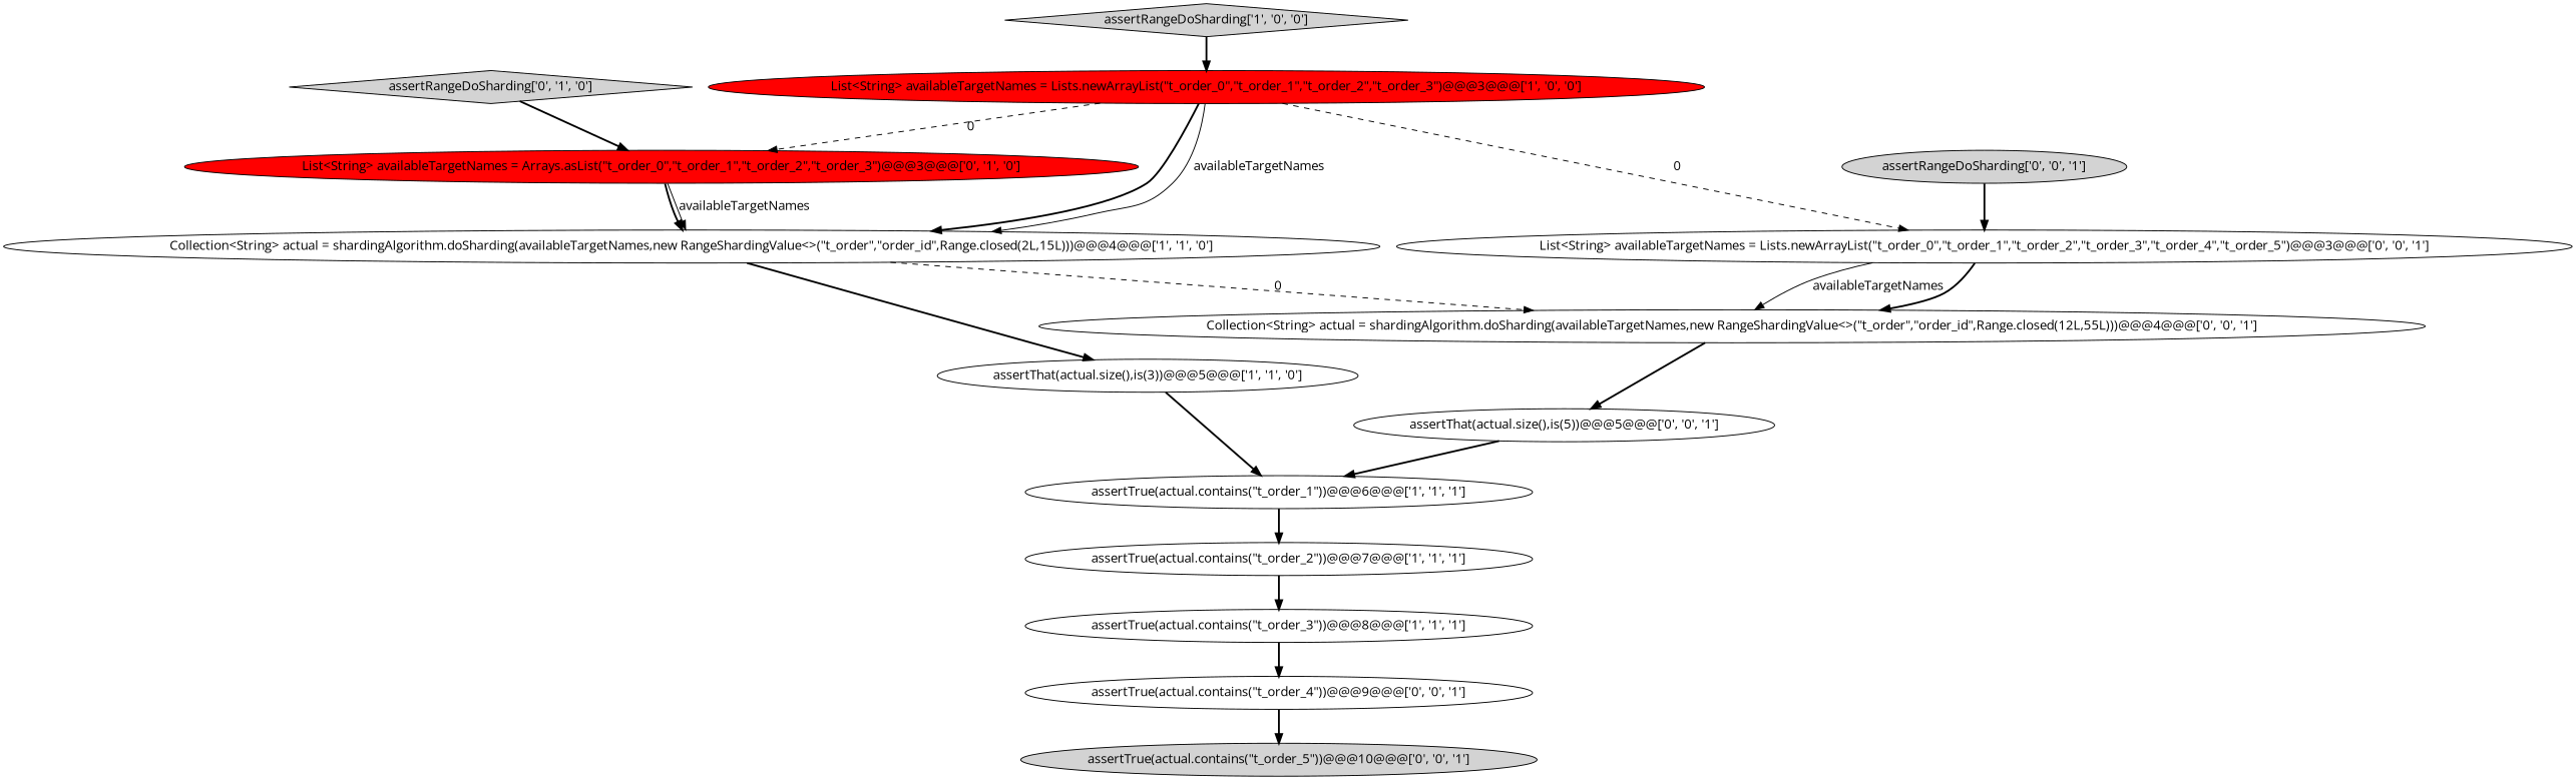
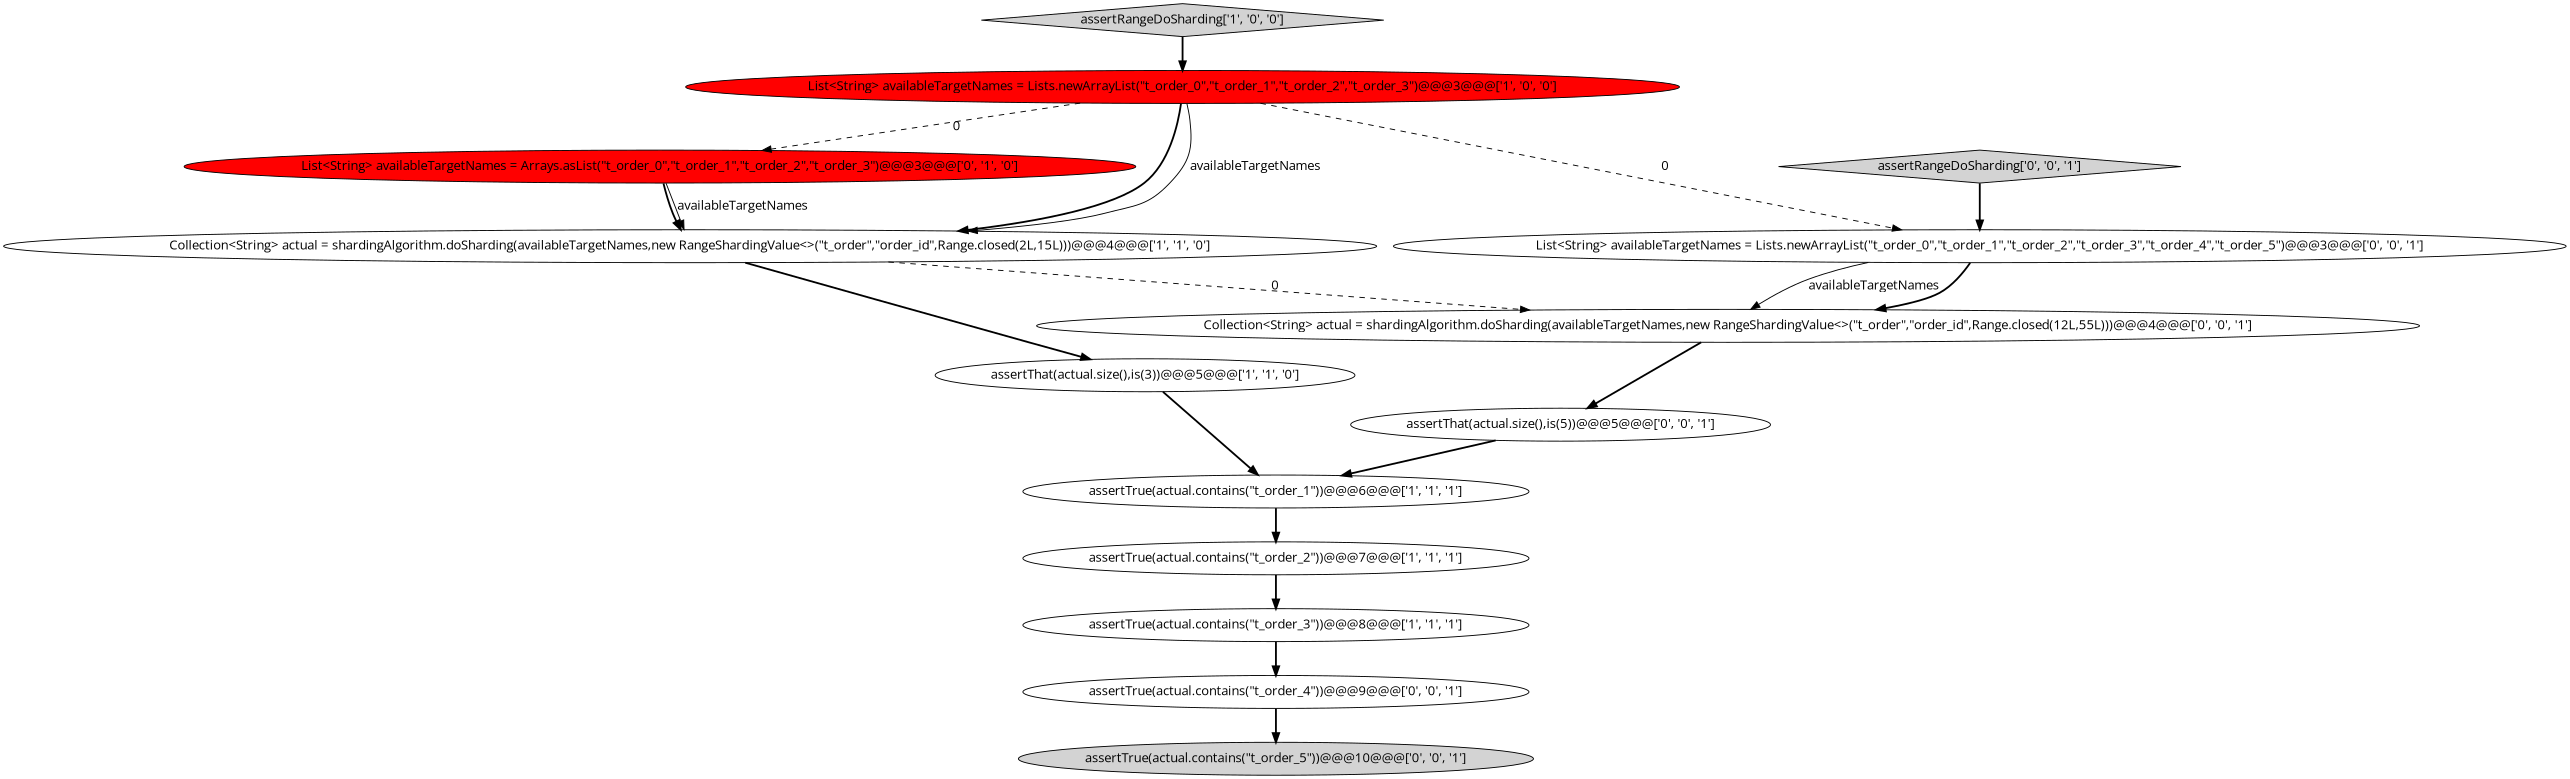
  digraph {
    fontname="Open Sans"
    node [fillcolor=white fontname="Open Sans" shape=ellipse style=filled]
    edge [fontname="Open Sans" style=bold]
    n1 [label="assertTrue(actual.contains(\"t_order_4\"))@@@9@@@['0', '0', '1']"]
    n2 [fillcolor=lightgray label="assertTrue(actual.contains(\"t_order_5\"))@@@10@@@['0', '0', '1']"]
    n3 [fillcolor=red label="List<String> availableTargetNames = Arrays.asList(\"t_order_0\",\"t_order_1\",\"t_order_2\",\"t_order_3\")@@@3@@@['0', '1', '0']"]
    n4 [label="Collection<String> actual = shardingAlgorithm.doSharding(availableTargetNames,new RangeShardingValue<>(\"t_order\",\"order_id\",Range.closed(2L,15L)))@@@4@@@['1', '1', '0']"]
    n5 [label="Collection<String> actual = shardingAlgorithm.doSharding(availableTargetNames,new RangeShardingValue<>(\"t_order\",\"order_id\",Range.closed(12L,55L)))@@@4@@@['0', '0', '1']"]
    n6 [label="assertThat(actual.size(),is(3))@@@5@@@['1', '1', '0']"]
    n7 [label="assertTrue(actual.contains(\"t_order_2\"))@@@7@@@['1', '1', '1']"]
    n8 [label="assertTrue(actual.contains(\"t_order_3\"))@@@8@@@['1', '1', '1']"]
    n9 [fillcolor=lightgray label="assertRangeDoSharding['1', '0', '0']" shape=diamond]
    n10 [fillcolor=red label="List<String> availableTargetNames = Lists.newArrayList(\"t_order_0\",\"t_order_1\",\"t_order_2\",\"t_order_3\")@@@3@@@['1', '0', '0']"]
    n11 [label="List<String> availableTargetNames = Lists.newArrayList(\"t_order_0\",\"t_order_1\",\"t_order_2\",\"t_order_3\",\"t_order_4\",\"t_order_5\")@@@3@@@['0', '0', '1']"]
    n12 [label="assertThat(actual.size(),is(5))@@@5@@@['0', '0', '1']"]
    n13 [label="assertTrue(actual.contains(\"t_order_1\"))@@@6@@@['1', '1', '1']"]
-   n14 [fillcolor=lightgray label="assertRangeDoSharding['0', '0', '1']"]
-   n15 [fillcolor=lightgray label="assertRangeDoSharding['0', '1', '0']" shape=diamond]
+   n14 [fillcolor=lightgray label="assertRangeDoSharding['0', '0', '1']" shape=diamond]
    n1 -> n2
    n3 -> n4
    n3 -> n4 [label=availableTargetNames style=solid]
    n4 -> n5 [label=0 style=dashed]
    n4 -> n6
    n5 -> n12
    n6 -> n13
    n7 -> n8
    n8 -> n1
    n9 -> n10
    n10 -> n3 [label=0 style=dashed]
    n10 -> n4
    n10 -> n4 [label=availableTargetNames style=solid]
    n10 -> n11 [label=0 style=dashed]
    n11 -> n5 [label=availableTargetNames style=solid]
    n11 -> n5
    n12 -> n13
    n13 -> n7
    n14 -> n11
-   n15 -> n3
  }
